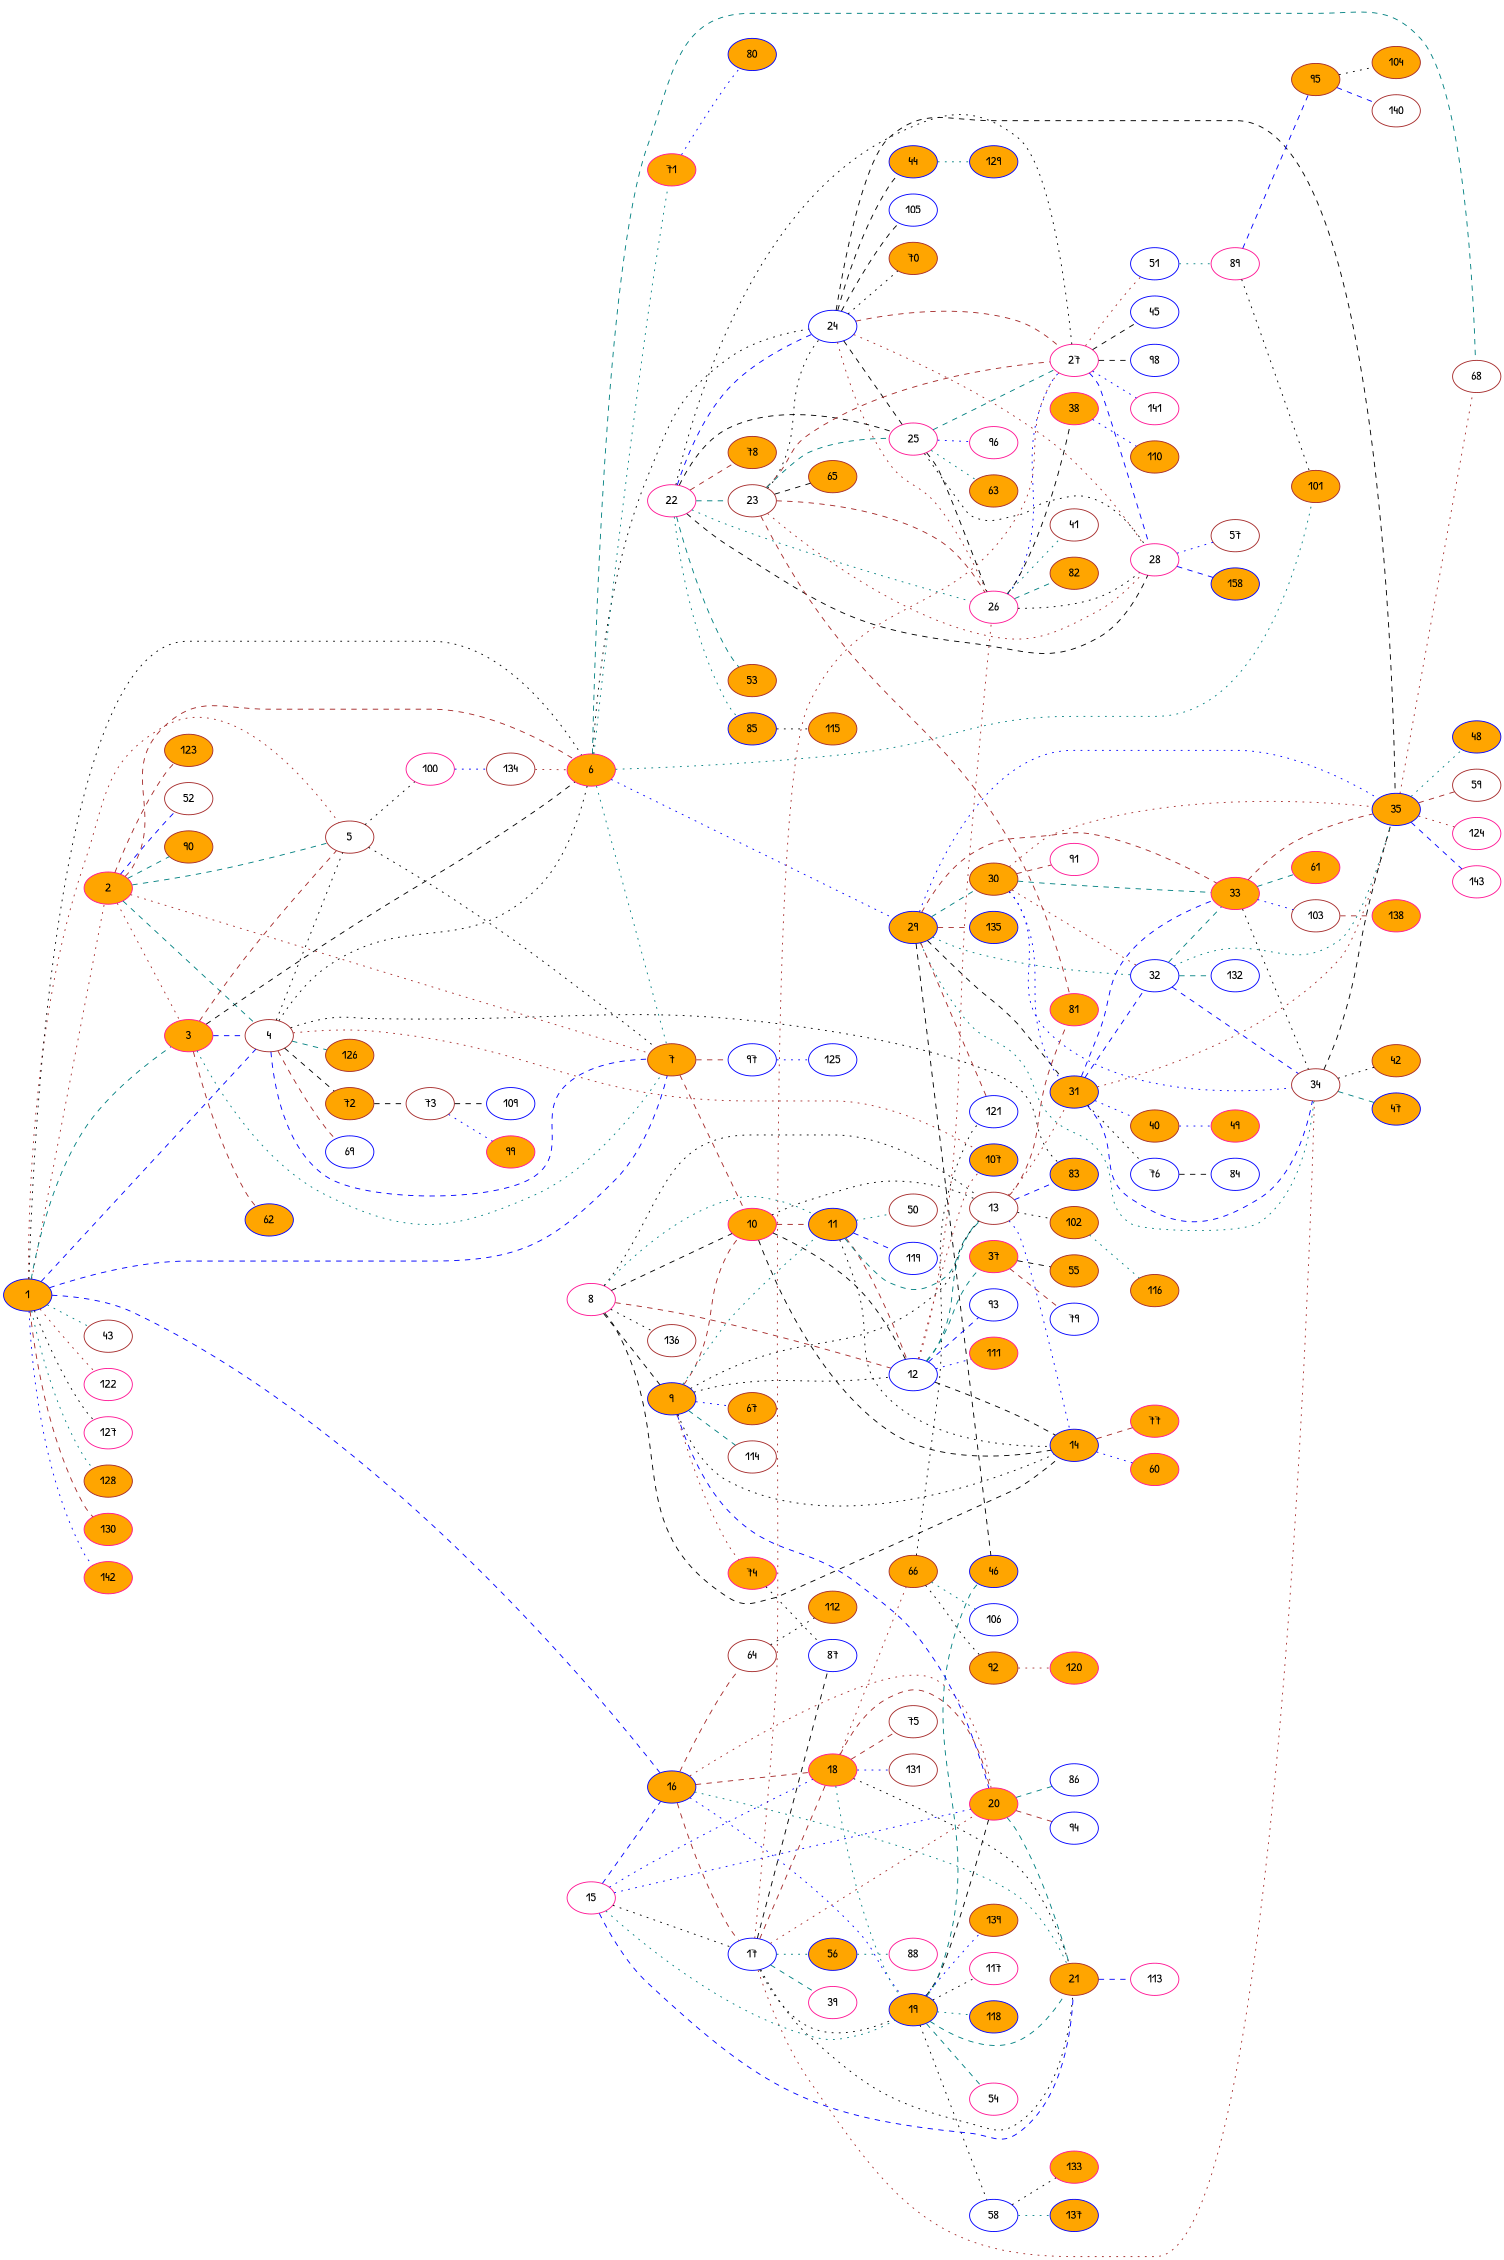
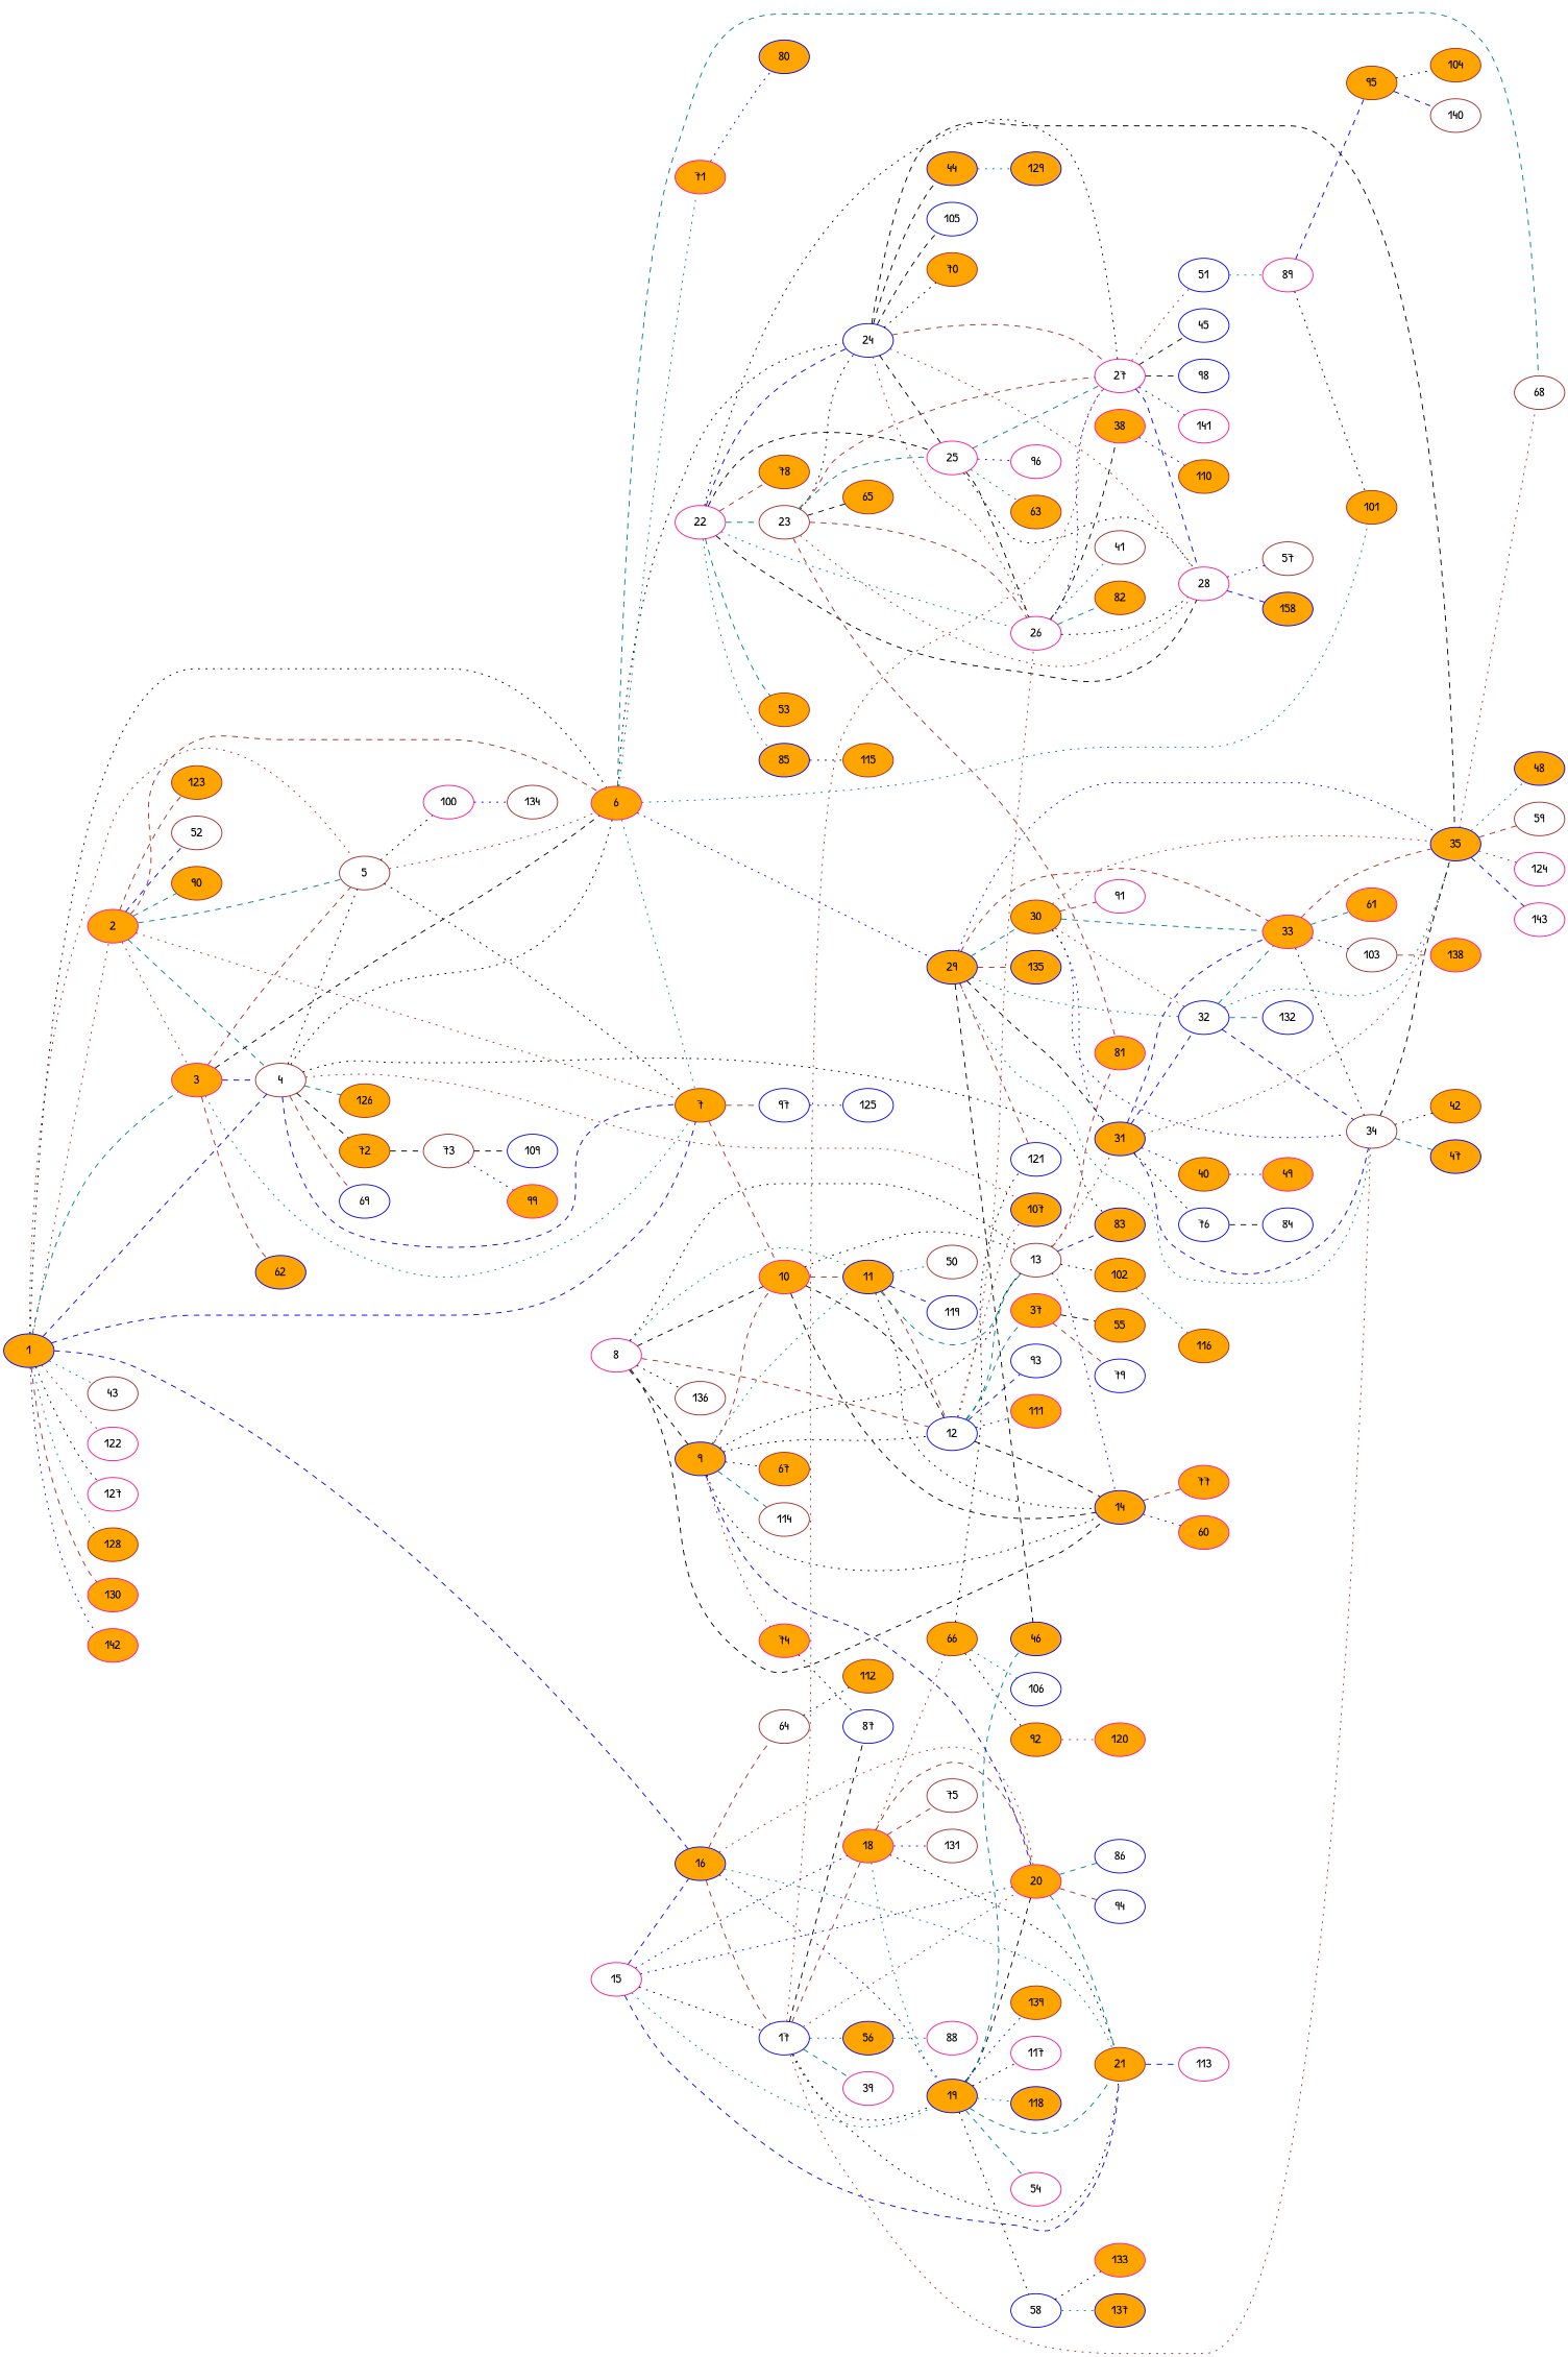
  graph {
    fontname="Patrick Hand"
    rankdir=LR
    node [color=brown fillcolor=orange fontname="Patrick Hand" style=filled]
    edge [color=black fontname="Patrick Hand" style=dotted]
    1 [color=blue]
    2 [color=deeppink]
    3 [color=deeppink]
    4 [fillcolor=white]
    5 [fillcolor=white]
    6 [color=deeppink]
    7
    16 [color=blue]
    43 [fillcolor=white]
    122 [color=deeppink fillcolor=white]
    127 [color=deeppink fillcolor=white]
    128
    130 [color=deeppink]
    142 [color=deeppink]
    52 [fillcolor=white]
    90
    123
    62 [color=blue]
    69 [color=blue fillcolor=white]
    72
    83 [color=blue]
    107 [color=blue]
    126
    100 [color=deeppink fillcolor=white]
    24 [color=blue fillcolor=white]
    29 [color=blue]
    68 [fillcolor=white]
    71 [color=deeppink]
    101
    10 [color=deeppink]
    97 [color=blue fillcolor=white]
    20 [color=deeppink]
    17 [color=blue fillcolor=white]
    18 [color=deeppink]
    19 [color=blue]
    21
    64 [fillcolor=white]
    73 [fillcolor=white]
    134 [fillcolor=white]
    26 [color=deeppink fillcolor=white]
    27 [color=deeppink fillcolor=white]
    25 [color=deeppink fillcolor=white]
    28 [color=deeppink fillcolor=white]
    35 [color=blue]
    44 [color=blue]
    70
    105 [color=blue fillcolor=white]
    31 [color=blue]
    34 [fillcolor=white]
    46 [color=blue]
    30
    32 [color=blue fillcolor=white]
    33 [color=deeppink]
    121 [color=blue fillcolor=white]
    135 [color=blue]
    80 [color=blue]
    11 [color=blue]
    12 [color=blue fillcolor=white]
    13 [fillcolor=white]
    14 [color=blue]
    125 [color=blue fillcolor=white]
    8 [color=deeppink fillcolor=white]
    9 [color=blue]
    136 [fillcolor=white]
    67
    74 [color=deeppink]
    114 [fillcolor=white]
    50 [fillcolor=white]
    119 [color=blue fillcolor=white]
    37 [color=deeppink]
    93 [color=blue fillcolor=white]
    111 [color=deeppink]
    81 [color=deeppink]
    102
    60 [color=deeppink]
    77 [color=deeppink]
    86 [color=blue fillcolor=white]
    94 [color=blue fillcolor=white]
    87 [color=blue fillcolor=white]
    38 [color=deeppink]
    41 [fillcolor=white]
    82
    55
    79 [color=blue fillcolor=white]
    40
    76 [color=blue fillcolor=white]
    116
    15 [color=deeppink fillcolor=white]
    39 [color=deeppink fillcolor=white]
    56 [color=blue]
    66
    75 [fillcolor=white]
    131 [fillcolor=white]
    54 [color=deeppink fillcolor=white]
    58 [color=blue fillcolor=white]
    117 [color=deeppink fillcolor=white]
    118 [color=blue]
    139
    113 [color=deeppink fillcolor=white]
    112
    45 [color=blue fillcolor=white]
    51 [color=blue fillcolor=white]
    98 [color=blue fillcolor=white]
    141 [color=deeppink fillcolor=white]
    42
    47 [color=blue]
    88 [color=deeppink fillcolor=white]
    92
    106 [color=blue fillcolor=white]
    133 [color=deeppink]
    137 [color=blue]
    22 [color=deeppink fillcolor=white]
    23 [fillcolor=white]
    53
    78
    85 [color=blue]
    65
    63
    96 [color=deeppink fillcolor=white]
    57 [fillcolor=white]
    n121 [color=blue label=158]
    115
    48 [color=blue]
    59 [fillcolor=white]
    124 [color=deeppink fillcolor=white]
    143 [color=deeppink fillcolor=white]
    129 [color=blue]
    110
    89 [color=deeppink fillcolor=white]
    91 [color=deeppink fillcolor=white]
    132 [color=blue fillcolor=white]
    61 [color=deeppink]
    103 [fillcolor=white]
    49 [color=deeppink]
    84 [color=blue fillcolor=white]
    138 [color=deeppink]
    95
    120 [color=deeppink]
    99 [color=deeppink]
    109 [color=blue fillcolor=white]
    104
    140 [fillcolor=white]
    1 -- 2 [color=brown]
    1 -- 3 [color=teal style=dashed]
    1 -- 4 [color=blue style=dashed]
    1 -- 5 [color=brown]
    1 -- 6
    1 -- 7 [color=blue style=dashed]
    1 -- 16 [color=blue style=dashed]
    1 -- 43 [color=teal]
    1 -- 122 [color=brown]
    1 -- 127
    1 -- 128 [color=teal]
    1 -- 130 [color=brown style=dashed]
    1 -- 142 [color=blue]
    2 -- 3 [color=brown]
    2 -- 4 [color=teal style=dashed]
    2 -- 5 [color=teal style=dashed]
    2 -- 6 [color=brown style=dashed]
    2 -- 7 [color=brown]
    2 -- 52 [color=blue style=dashed]
    2 -- 90 [color=teal style=dashed]
    2 -- 123 [color=brown style=dashed]
    3 -- 4 [color=blue style=dashed]
    3 -- 5 [color=brown style=dashed]
    3 -- 6 [style=dashed]
    3 -- 7 [color=teal]
    3 -- 62 [color=brown style=dashed]
    4 -- 5
    4 -- 6
    4 -- 7 [color=blue style=dashed]
    4 -- 69 [color=brown style=dashed]
    4 -- 72 [style=dashed]
    4 -- 83
    4 -- 107 [color=brown]
    4 -- 126 [color=teal style=dashed]
-   134 -- 6 [color=brown]
+   5 -- 6 [color=brown]
    5 -- 7
    5 -- 100
    6 -- 7 [color=teal]
    6 -- 24
    6 -- 29 [color=blue]
    6 -- 68 [color=teal style=dashed]
    6 -- 71 [color=teal]
    6 -- 101 [color=teal]
    7 -- 10 [color=brown style=dashed]
    7 -- 97 [color=brown style=dashed]
    16 -- 20 [color=brown]
    16 -- 17 [color=brown style=dashed]
-   16 -- 18 [color=brown style=dashed]
    16 -- 19 [color=blue]
    16 -- 21 [color=teal]
    16 -- 64 [color=brown style=dashed]
    72 -- 73 [style=dashed]
    100 -- 134 [color=blue]
    24 -- 26 [color=brown]
    24 -- 27 [color=brown style=dashed]
    24 -- 25 [style=dashed]
    24 -- 28 [color=brown]
    24 -- 35 [style=dashed]
    24 -- 44 [style=dashed]
    24 -- 70
    24 -- 105 [style=dashed]
    29 -- 35 [color=blue]
    29 -- 31 [style=dashed]
    29 -- 34 [color=teal]
    29 -- 46 [style=dashed]
    29 -- 30 [color=teal style=dashed]
    29 -- 32 [color=teal]
    29 -- 33 [color=brown style=dashed]
    29 -- 121 [color=brown style=dashed]
    29 -- 135 [color=brown style=dashed]
    71 -- 80 [color=blue]
    10 -- 11 [color=brown style=dashed]
    10 -- 12 [style=dashed]
    10 -- 13
    10 -- 14 [style=dashed]
    97 -- 125 [color=blue]
    20 -- 21 [color=teal style=dashed]
    20 -- 86 [color=teal style=dashed]
    20 -- 94 [color=brown style=dashed]
    17 -- 20 [color=brown]
    17 -- 18 [color=brown style=dashed]
    17 -- 19
    17 -- 21
    17 -- 27 [color=brown]
    17 -- 34 [color=brown]
    17 -- 87 [style=dashed]
    17 -- 39 [color=teal style=dashed]
    17 -- 56 [color=teal]
    18 -- 20 [color=brown style=dashed]
    18 -- 19 [color=teal]
    18 -- 21
    18 -- 66 [color=brown]
    18 -- 75 [color=brown style=dashed]
    18 -- 131 [color=blue]
    19 -- 20 [style=dashed]
    19 -- 21 [color=teal style=dashed]
    19 -- 46 [color=teal style=dashed]
    19 -- 54 [color=teal style=dashed]
    19 -- 58
    19 -- 117
    19 -- 118 [color=teal]
    19 -- 139 [color=blue]
    21 -- 113 [color=blue style=dashed]
    64 -- 112
    73 -- 99 [color=blue]
    73 -- 109 [style=dashed]
    26 -- 27 [color=blue]
    26 -- 28
    26 -- 38 [style=dashed]
    26 -- 41 [color=teal]
    26 -- 82 [color=teal style=dashed]
    27 -- 28 [color=blue style=dashed]
    27 -- 45 [style=dashed]
    27 -- 51 [color=brown]
    27 -- 98 [style=dashed]
    27 -- 141 [color=blue]
    25 -- 26 [style=dashed]
    25 -- 27 [color=teal style=dashed]
    25 -- 28
    25 -- 63 [color=teal]
    25 -- 96 [color=blue]
    28 -- 57 [color=blue]
    28 -- n121 [color=blue style=dashed]
    35 -- 68 [color=brown]
    35 -- 48 [color=teal]
    35 -- 59 [color=brown style=dashed]
    35 -- 124 [color=brown]
    35 -- 143 [color=blue style=dashed]
    44 -- 129 [color=teal]
    31 -- 35 [color=brown]
    31 -- 34 [color=blue style=dashed]
    31 -- 32 [color=blue style=dashed]
    31 -- 33 [color=blue style=dashed]
    31 -- 40 [color=blue]
    31 -- 76
    34 -- 35 [style=dashed]
    34 -- 42
    34 -- 47 [color=teal style=dashed]
    30 -- 35 [color=brown]
    30 -- 31 [color=blue]
    30 -- 34 [color=blue]
    30 -- 32 [color=brown]
    30 -- 33 [color=teal style=dashed]
    30 -- 91 [color=brown style=dashed]
    32 -- 35 [color=teal]
    32 -- 34 [color=blue style=dashed]
    32 -- 33 [color=teal style=dashed]
    32 -- 132 [color=teal style=dashed]
    33 -- 35 [color=brown style=dashed]
    33 -- 34
    33 -- 61 [color=teal style=dashed]
    33 -- 103 [color=blue]
    11 -- 12 [color=brown style=dashed]
    11 -- 13 [color=teal style=dashed]
    11 -- 14
    11 -- 50 [color=teal]
    11 -- 119 [color=blue style=dashed]
    12 -- 107 [color=brown]
    12 -- 26 [color=brown]
    12 -- 13 [color=teal style=dashed]
    12 -- 14 [style=dashed]
    12 -- 37 [color=teal style=dashed]
    12 -- 93 [color=blue style=dashed]
    12 -- 111 [color=blue]
    13 -- 83 [color=blue style=dashed]
    13 -- 31 [color=brown]
    13 -- 14 [color=blue]
    13 -- 81 [color=brown style=dashed]
    13 -- 102
    14 -- 60 [color=blue]
    14 -- 77 [color=brown style=dashed]
    8 -- 10 [style=dashed]
    8 -- 11 [color=teal]
    8 -- 12 [color=brown style=dashed]
    8 -- 13
    8 -- 14 [style=dashed]
    8 -- 9 [style=dashed]
    8 -- 136
    9 -- 10 [color=brown style=dashed]
    9 -- 20 [color=blue style=dashed]
    9 -- 11 [color=teal]
    9 -- 12
    9 -- 13
    9 -- 14
    9 -- 67 [color=blue]
    9 -- 74 [color=brown]
    9 -- 114 [color=teal style=dashed]
    74 -- 87
    37 -- 55 [style=dashed]
    37 -- 79 [color=brown style=dashed]
    102 -- 116 [color=teal]
    38 -- 110 [color=blue]
    40 -- 49 [color=blue]
    76 -- 84 [style=dashed]
    15 -- 16 [color=blue style=dashed]
    15 -- 20 [color=blue]
    15 -- 17
    15 -- 18 [color=blue]
    15 -- 19 [color=teal]
    15 -- 21 [color=blue style=dashed]
    56 -- 88 [color=teal]
    66 -- 121
    66 -- 92
    66 -- 106 [color=teal]
    58 -- 133
    58 -- 137 [color=teal]
    51 -- 89 [color=teal]
    92 -- 120 [color=brown]
    22 -- 24 [color=blue style=dashed]
    22 -- 26 [color=teal]
    22 -- 27
    22 -- 25 [style=dashed]
    22 -- 28 [style=dashed]
    22 -- 23 [color=teal style=dashed]
    22 -- 53 [color=teal style=dashed]
    22 -- 78 [color=brown style=dashed]
    22 -- 85 [color=teal]
    23 -- 24
    23 -- 26 [color=brown style=dashed]
    23 -- 27 [color=brown style=dashed]
    23 -- 25 [color=teal style=dashed]
    23 -- 28 [color=brown]
    23 -- 81 [color=brown style=dashed]
    23 -- 65 [style=dashed]
    85 -- 115
    89 -- 101
    89 -- 95 [color=blue style=dashed]
    103 -- 138 [color=brown style=dashed]
    95 -- 104
    95 -- 140 [color=blue style=dashed]
  }
